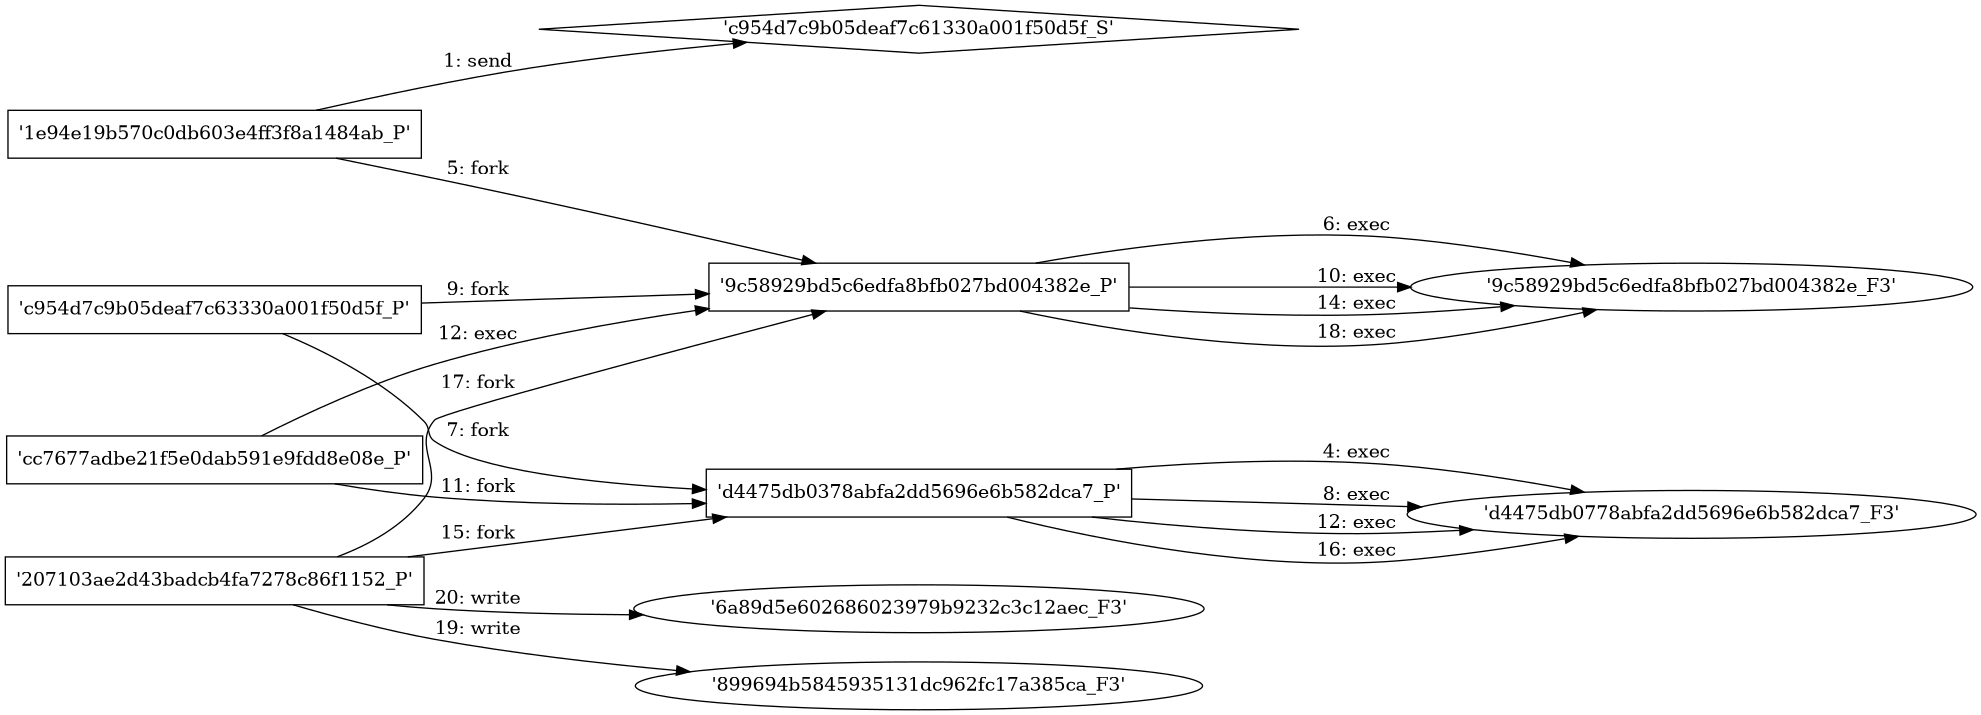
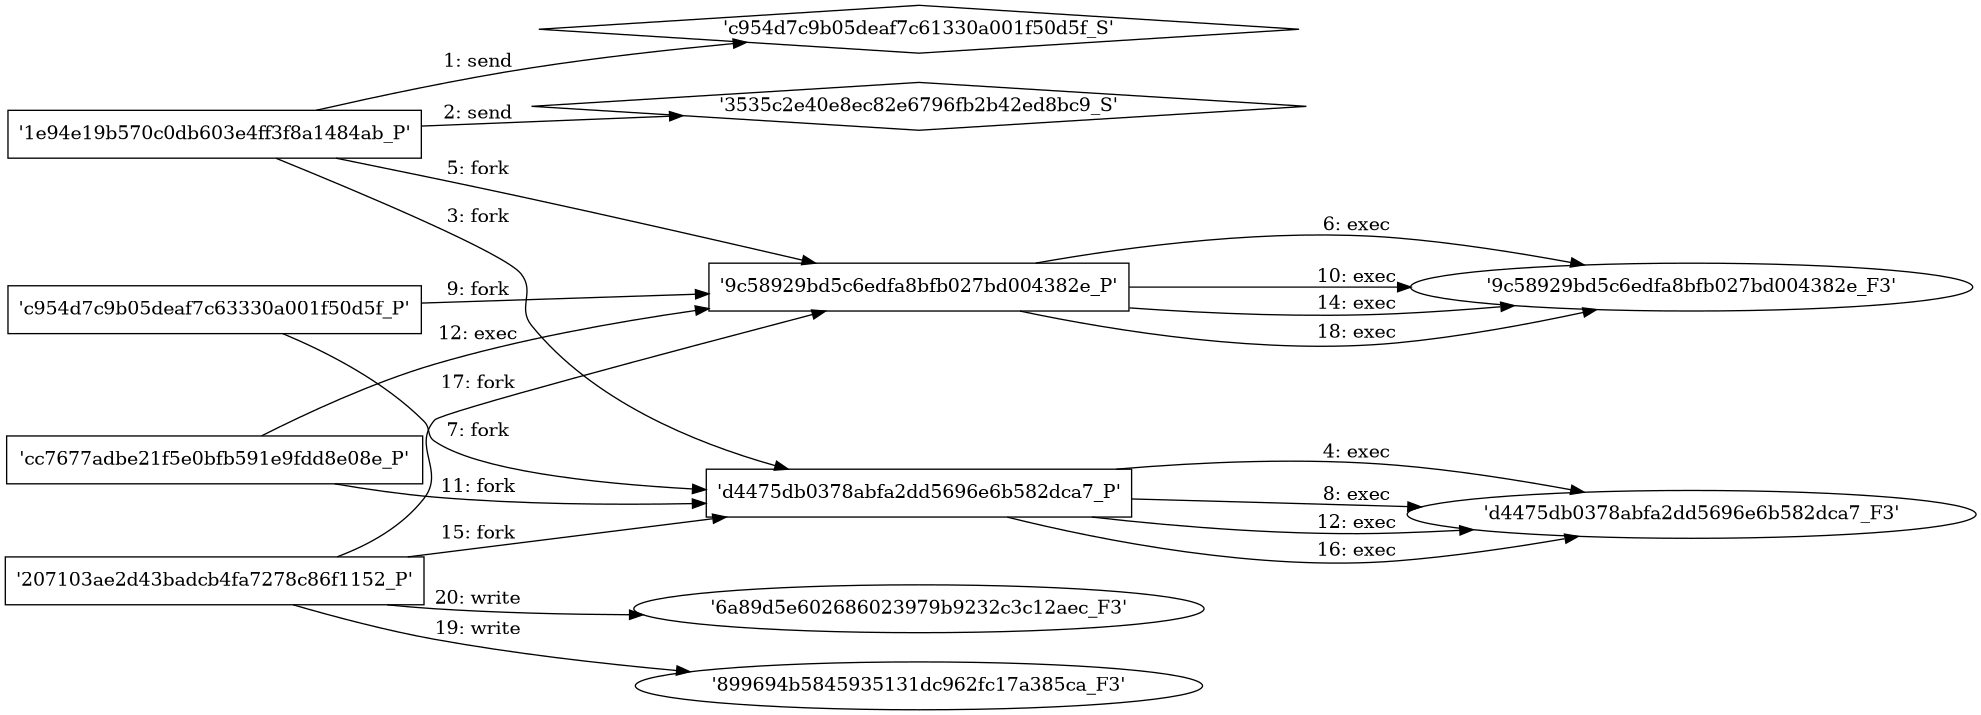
  digraph {
    engine=neato
    fixedsize=false
    fontsize=10
    nodesep=0.3
    rankdir=LR
    ranksep=0
    splines=true
    node [node_type=Process shape=box]
    "'c954d7c9b05deaf7c61330a001f50d5f_S'" [node_type=Socket shape=diamond]
    "'1e94e19b570c0db603e4ff3f8a1484ab_P'"
+   "'3535c2e40e8ec82e6796fb2b42ed8bc9_S'" [node_type=Socket shape=diamond]
    "'d4475db0378abfa2dd5696e6b582dca7_P'"
    "'9c58929bd5c6edfa8bfb027bd004382e_P'"
-   "'d4475db0378abfa2dd5696e6b582dca7_F3'" [node_type=File shape=ellipse label="'d4475db0778abfa2dd5696e6b582dca7_F3'"]
+   "'d4475db0378abfa2dd5696e6b582dca7_F3'" [node_type=File shape=ellipse]
    "'9c58929bd5c6edfa8bfb027bd004382e_F3'" [node_type=File shape=ellipse]
    n8 [label="'c954d7c9b05deaf7c63330a001f50d5f_P'"]
-   "'cc7677adbe21f5e0dab591e9fdd8e08e_P'"
+   "'cc7677adbe21f5e0dab591e9fdd8e08e_P'" [label="'cc7677adbe21f5e0bfb591e9fdd8e08e_P'"]
    "'207103ae2d43badcb4fa7278c86f1152_P'"
    "'899694b5845935131dc962fc17a385ca_F3'" [node_type=file shape=ellipse]
    "'6a89d5e602686023979b9232c3c12aec_F3'" [node_type=file shape=ellipse]
    "'1e94e19b570c0db603e4ff3f8a1484ab_P'" -> "'c954d7c9b05deaf7c61330a001f50d5f_S'" [label="1: send"]
+   "'1e94e19b570c0db603e4ff3f8a1484ab_P'" -> "'3535c2e40e8ec82e6796fb2b42ed8bc9_S'" [label="2: send"]
+   "'1e94e19b570c0db603e4ff3f8a1484ab_P'" -> "'d4475db0378abfa2dd5696e6b582dca7_P'" [label="3: fork"]
    "'1e94e19b570c0db603e4ff3f8a1484ab_P'" -> "'9c58929bd5c6edfa8bfb027bd004382e_P'" [label="5: fork"]
    "'d4475db0378abfa2dd5696e6b582dca7_P'" -> "'d4475db0378abfa2dd5696e6b582dca7_F3'" [label="4: exec"]
    "'d4475db0378abfa2dd5696e6b582dca7_P'" -> "'d4475db0378abfa2dd5696e6b582dca7_F3'" [label="8: exec"]
    "'d4475db0378abfa2dd5696e6b582dca7_P'" -> "'d4475db0378abfa2dd5696e6b582dca7_F3'" [label="12: exec"]
    "'d4475db0378abfa2dd5696e6b582dca7_P'" -> "'d4475db0378abfa2dd5696e6b582dca7_F3'" [label="16: exec"]
    "'9c58929bd5c6edfa8bfb027bd004382e_P'" -> "'9c58929bd5c6edfa8bfb027bd004382e_F3'" [label="6: exec"]
    "'9c58929bd5c6edfa8bfb027bd004382e_P'" -> "'9c58929bd5c6edfa8bfb027bd004382e_F3'" [label="10: exec"]
    "'9c58929bd5c6edfa8bfb027bd004382e_P'" -> "'9c58929bd5c6edfa8bfb027bd004382e_F3'" [label="14: exec"]
    "'9c58929bd5c6edfa8bfb027bd004382e_P'" -> "'9c58929bd5c6edfa8bfb027bd004382e_F3'" [label="18: exec"]
    n8 -> "'d4475db0378abfa2dd5696e6b582dca7_P'" [label="7: fork"]
    n8 -> "'9c58929bd5c6edfa8bfb027bd004382e_P'" [label="9: fork"]
    "'cc7677adbe21f5e0dab591e9fdd8e08e_P'" -> "'d4475db0378abfa2dd5696e6b582dca7_P'" [label="11: fork"]
    "'cc7677adbe21f5e0dab591e9fdd8e08e_P'" -> "'9c58929bd5c6edfa8bfb027bd004382e_P'" [label="12: exec"]
    "'207103ae2d43badcb4fa7278c86f1152_P'" -> "'d4475db0378abfa2dd5696e6b582dca7_P'" [label="15: fork"]
    "'207103ae2d43badcb4fa7278c86f1152_P'" -> "'9c58929bd5c6edfa8bfb027bd004382e_P'" [label="17: fork"]
    "'207103ae2d43badcb4fa7278c86f1152_P'" -> "'899694b5845935131dc962fc17a385ca_F3'" [label="19: write"]
    "'207103ae2d43badcb4fa7278c86f1152_P'" -> "'6a89d5e602686023979b9232c3c12aec_F3'" [label="20: write"]
  }
